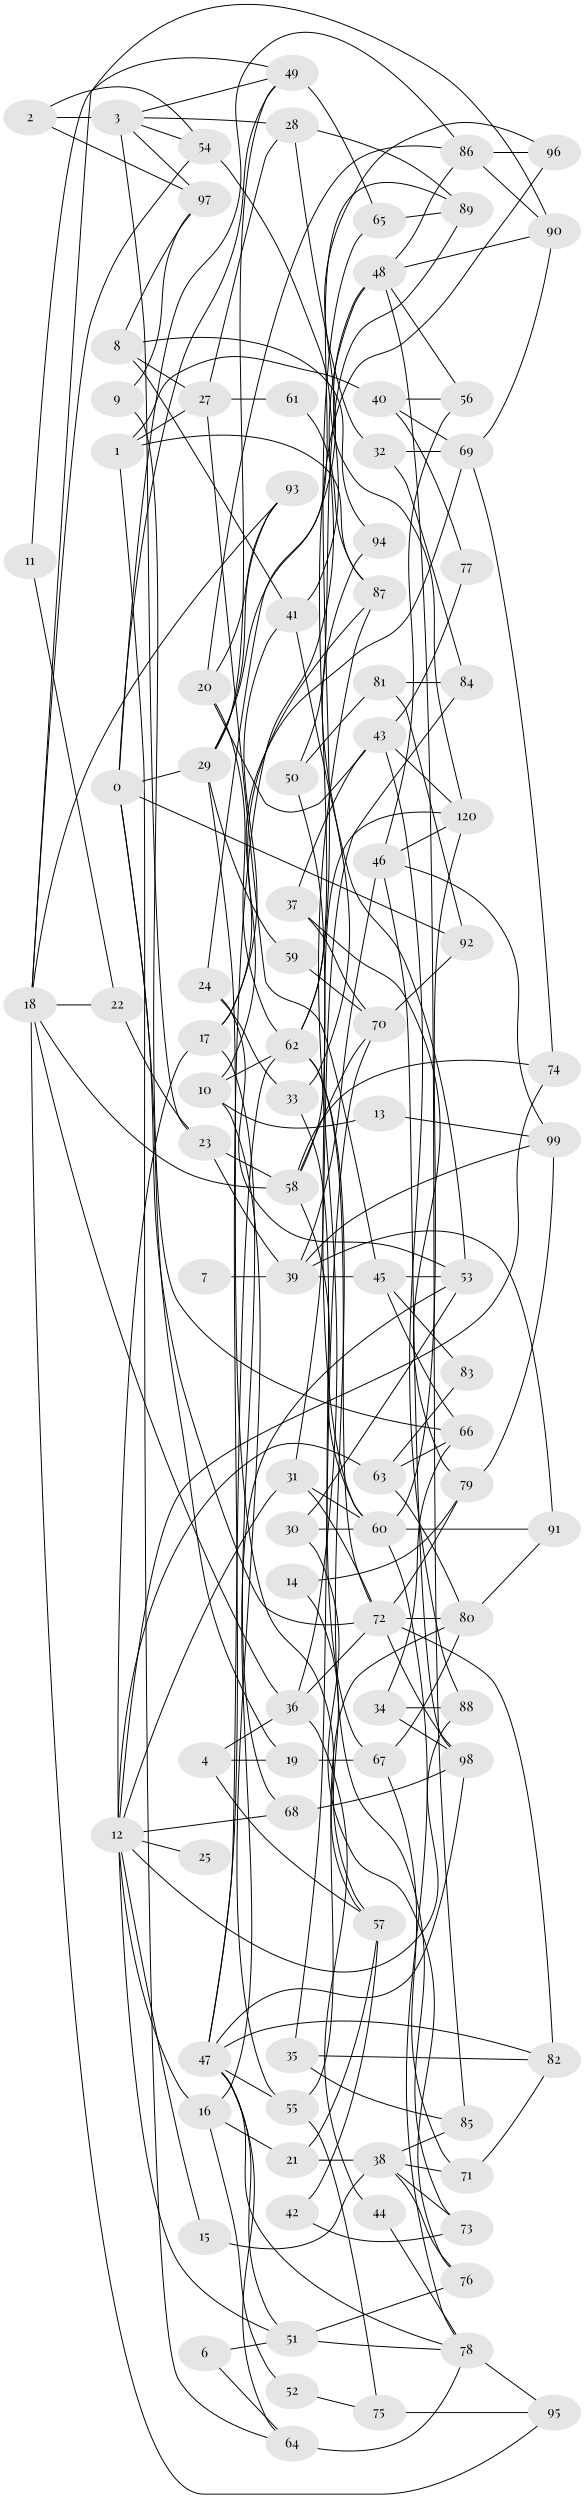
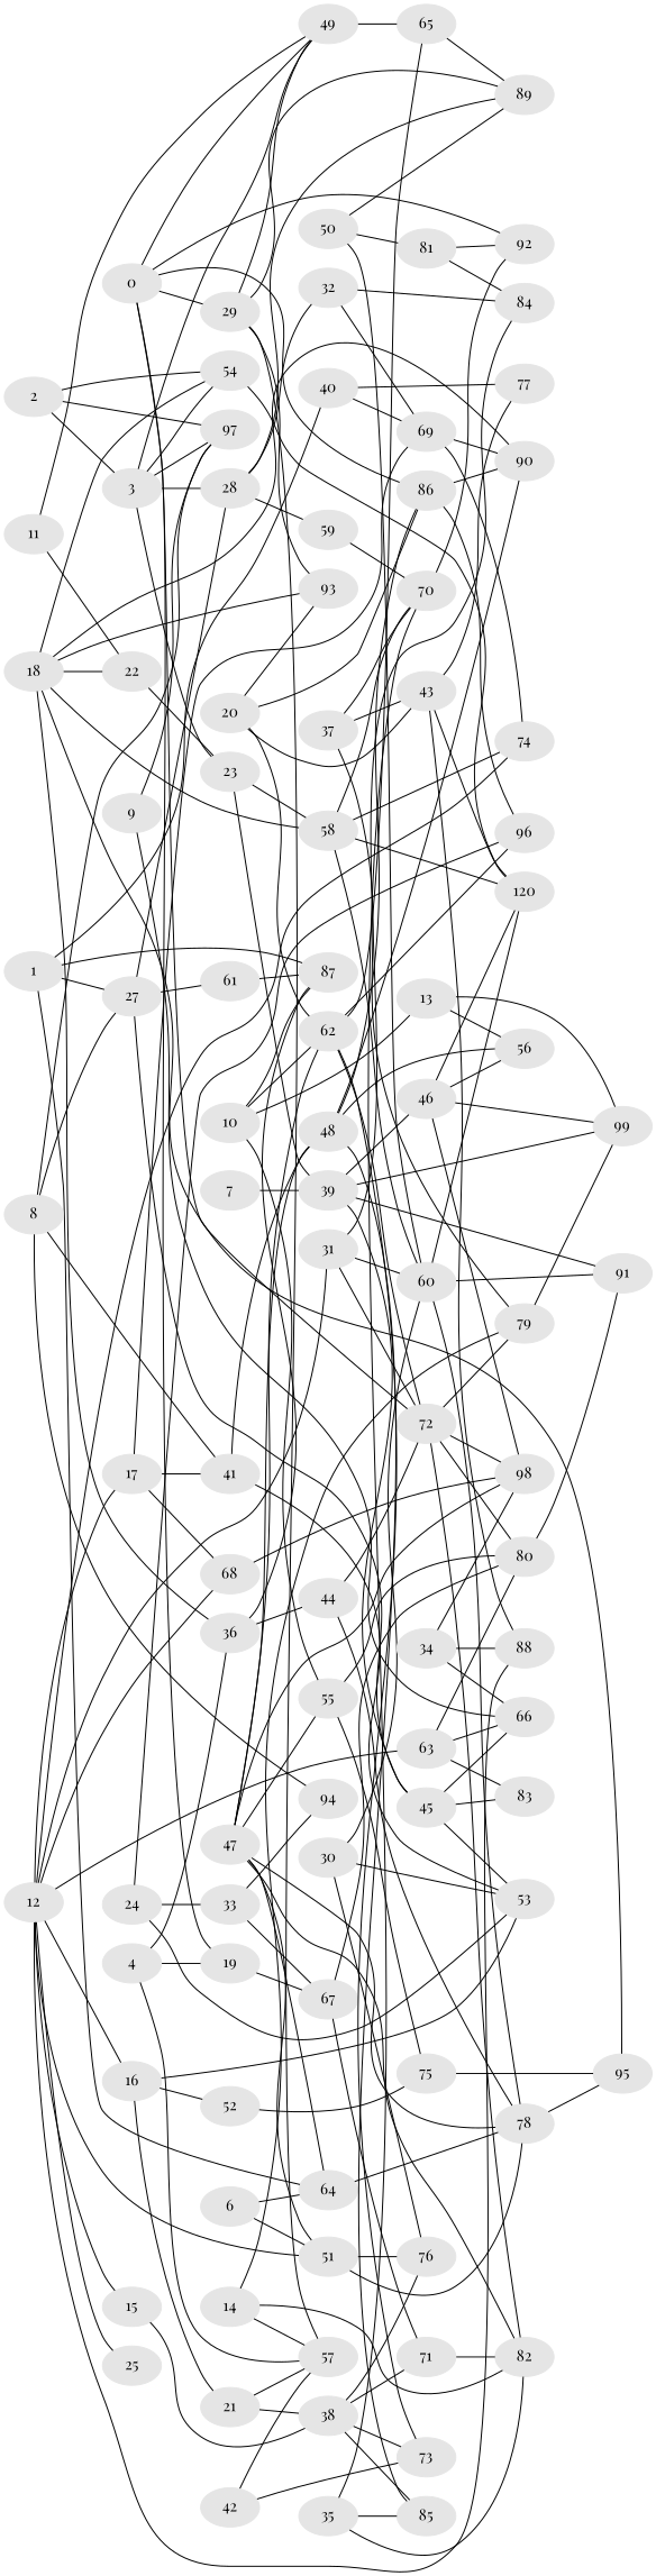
  graph {
    fontname="Playfair Display"
    rankdir=LR
    node [color=gray90 fontname="Playfair Display" style=filled]
    edge [fontname="Playfair Display"]
    1
    27
    40
    64
    87
    28
    45
    61
    69
    56
    77
    78
    2
    54
    97
    3
    23
    39
    58
    n20 [label=120]
    49
    32
    59
    89
    65
    4
    19
    36
    57
    67
    44
    n32 [label=0]
    29
    72
    86
    92
    93
    79
    82
    98
    80
    90
    96
    6
    51
    76
    7
    99
    46
    91
    8
    41
    94
    53
    48
    9
    66
    10
    13
    55
    62
    75
    73
    11
    22
    12
    15
    16
    17
    25
    31
    63
    68
    74
    88
    38
    21
    52
    60
    84
    83
    14
    85
    71
    18
    95
    70
    20
    43
    24
    33
    30
    34
    35
    37
    42
    47
    50
    81
    1 -- 27
    1 -- 40
    1 -- 64
    1 -- 87
    27 -- 28
    27 -- 45
    27 -- 61
    40 -- 69
-   40 -- 56
+   13 -- 56
    40 -- 77
    64 -- 78
    28 -- 32
-   29 -- 59
+   28 -- 59
    28 -- 89
    45 -- 53
    45 -- 66
    45 -- 83
    61 -- 87
    69 -- 90
    69 -- 74
    78 -- 95
    2 -- 54
    2 -- 97
    2 -- 3
    54 -- n20
    3 -- 28
    3 -- 54
    3 -- 97
    3 -- 23
    3 -- 49
    23 -- 39
    23 -- 58
    39 -- 45
    39 -- 99
    39 -- 46
    39 -- 91
    58 -- n20
    58 -- 74
    58 -- 60
    58 -- 70
    49 -- 65
    32 -- 69
    32 -- 84
    59 -- 70
    65 -- 89
    4 -- 19
    4 -- 36
    4 -- 57
    19 -- 67
    36 -- 87
    36 -- 44
    67 -- 80
    67 -- 71
    44 -- 78
-   36 -- 72
+   44 -- 72
    n32 -- 49
    n32 -- 19
    n32 -- 29
    n32 -- 72
    n32 -- 86
    n32 -- 92
    29 -- 49
    29 -- 89
    29 -- 57
    29 -- 93
    72 -- 79
    72 -- 82
    72 -- 98
    72 -- 80
    86 -- 90
    86 -- 96
    79 -- 99
    80 -- 91
    6 -- 64
    6 -- 51
    51 -- 78
    51 -- 76
    7 -- 39
    46 -- 56
    46 -- n20
    46 -- 98
    46 -- 99
    8 -- 27
    8 -- 97
    8 -- 41
    8 -- 94
    41 -- 53
    41 -- 48
    48 -- 56
    48 -- 86
    48 -- 90
    48 -- 85
    9 -- 97
    9 -- 66
    10 -- 87
    10 -- 13
    10 -- 55
    10 -- 62
    13 -- 99
    55 -- 80
    55 -- 75
    62 -- 65
    62 -- 72
    62 -- 96
    62 -- 73
    75 -- 95
    11 -- 49
    11 -- 22
    22 -- 23
    12 -- 51
    12 -- 15
    12 -- 16
    12 -- 17
    12 -- 25
    12 -- 31
    12 -- 63
    12 -- 68
    12 -- 74
    12 -- 88
    15 -- 38
    16 -- 53
    16 -- 21
    16 -- 52
    17 -- 69
    17 -- 41
    17 -- 68
    31 -- 72
    31 -- 60
    31 -- 84
    63 -- 80
    63 -- 66
    63 -- 83
    68 -- 98
    38 -- 76
    38 -- 73
    38 -- 85
    38 -- 71
    21 -- 57
    21 -- 38
    52 -- 75
    60 -- 78
    60 -- n20
    60 -- 91
    14 -- 57
    14 -- 79
+   14 -- 82
    71 -- 82
    18 -- 54
    18 -- 58
    18 -- 36
    18 -- 93
    18 -- 90
    18 -- 22
    18 -- 95
    70 -- 92
    20 -- 86
    20 -- 93
    20 -- 62
    20 -- 43
    43 -- 77
    43 -- n20
    43 -- 88
    24 -- 96
    24 -- 53
    24 -- 33
    33 -- 67
    33 -- 94
    30 -- 76
    30 -- 53
    30 -- 60
    34 -- 98
    34 -- 66
    34 -- 88
    35 -- 82
    35 -- 85
    35 -- 70
    37 -- 79
    37 -- 70
    37 -- 43
    42 -- 57
    42 -- 73
    47 -- 64
    47 -- 78
    47 -- 82
    47 -- 98
    47 -- 51
    47 -- 48
    47 -- 55
    47 -- 62
    50 -- 89
    50 -- 60
    50 -- 81
    81 -- 92
    81 -- 84
  }
